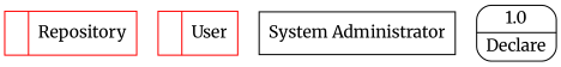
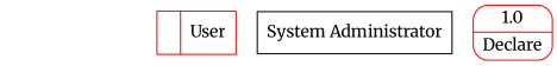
  digraph {
    fontname=Merriweather
    node [shape=record fontname=Merriweather]
-   n1 [color=red label="<f0>  |<f1> Repository "]
    n2 [color=red label="<f0>  |<f1> User "]
    n3 [label="System Administrator" shape=box]
-   n4 [label="{<f0> 1.0|<f1> Declare }" shape=Mrecord]
+   n4 [label="{<f0> 1.0|<f1> Declare }" shape=Mrecord color=red]
  }
